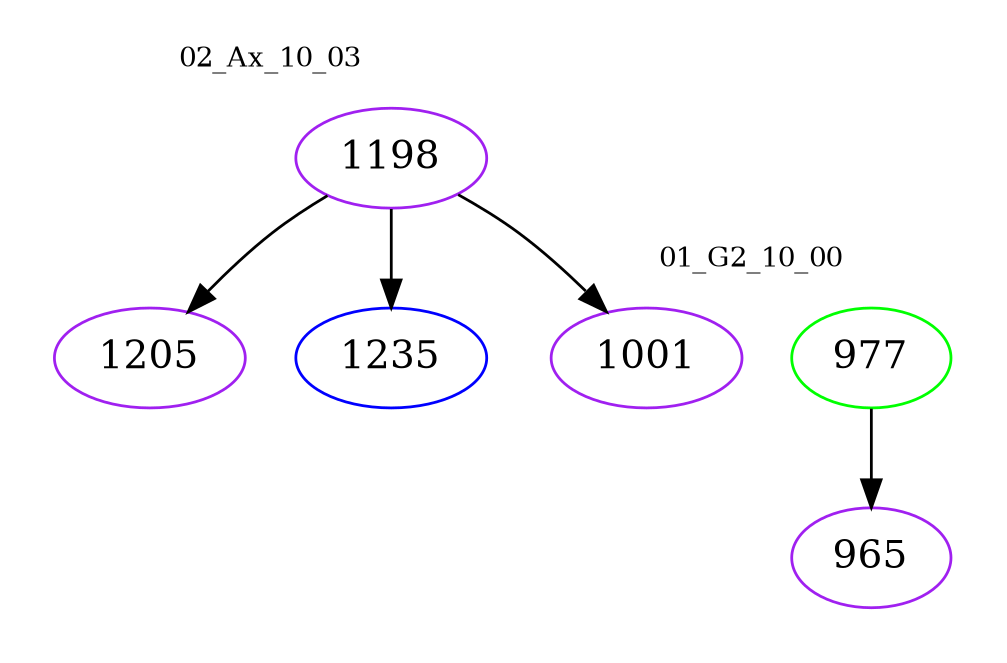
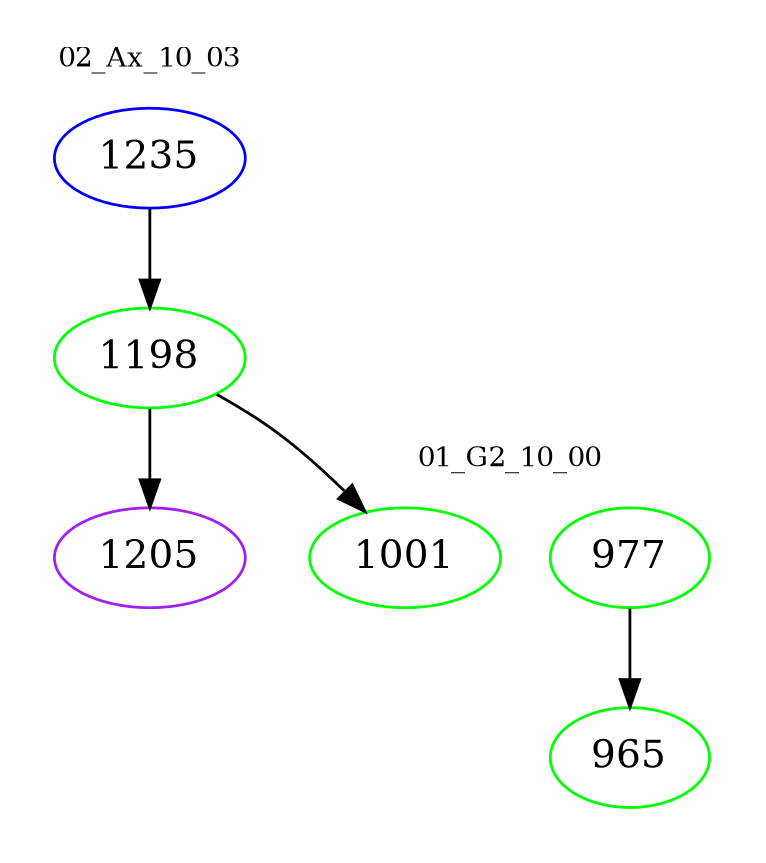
  digraph {
    node [color=purple]
    edge [color=black]
-   n1 [label=1198]
+   n1 [color=green label=1198]
    n2 [label=1205]
    n3 [color=blue label=1235]
    n4 [color=green label=977]
-   n5 [label=1001]
-   n6 [label=965]
+   n5 [color=green label=1001]
+   n6 [color=green label=965]
    subgraph cluster_1 {
      color=white
      fontsize=10
      label="02_Ax_10_03"
      n1
      n2
      n3
    }
    subgraph cluster_2 {
      color=white
      fontsize=10
      label="01_G2_10_00"
      n4
      n5
      n6
    }
    n1 -> n2
-   n1 -> n3
+   n3 -> n1
    n1 -> n5
    n4 -> n6
  }
